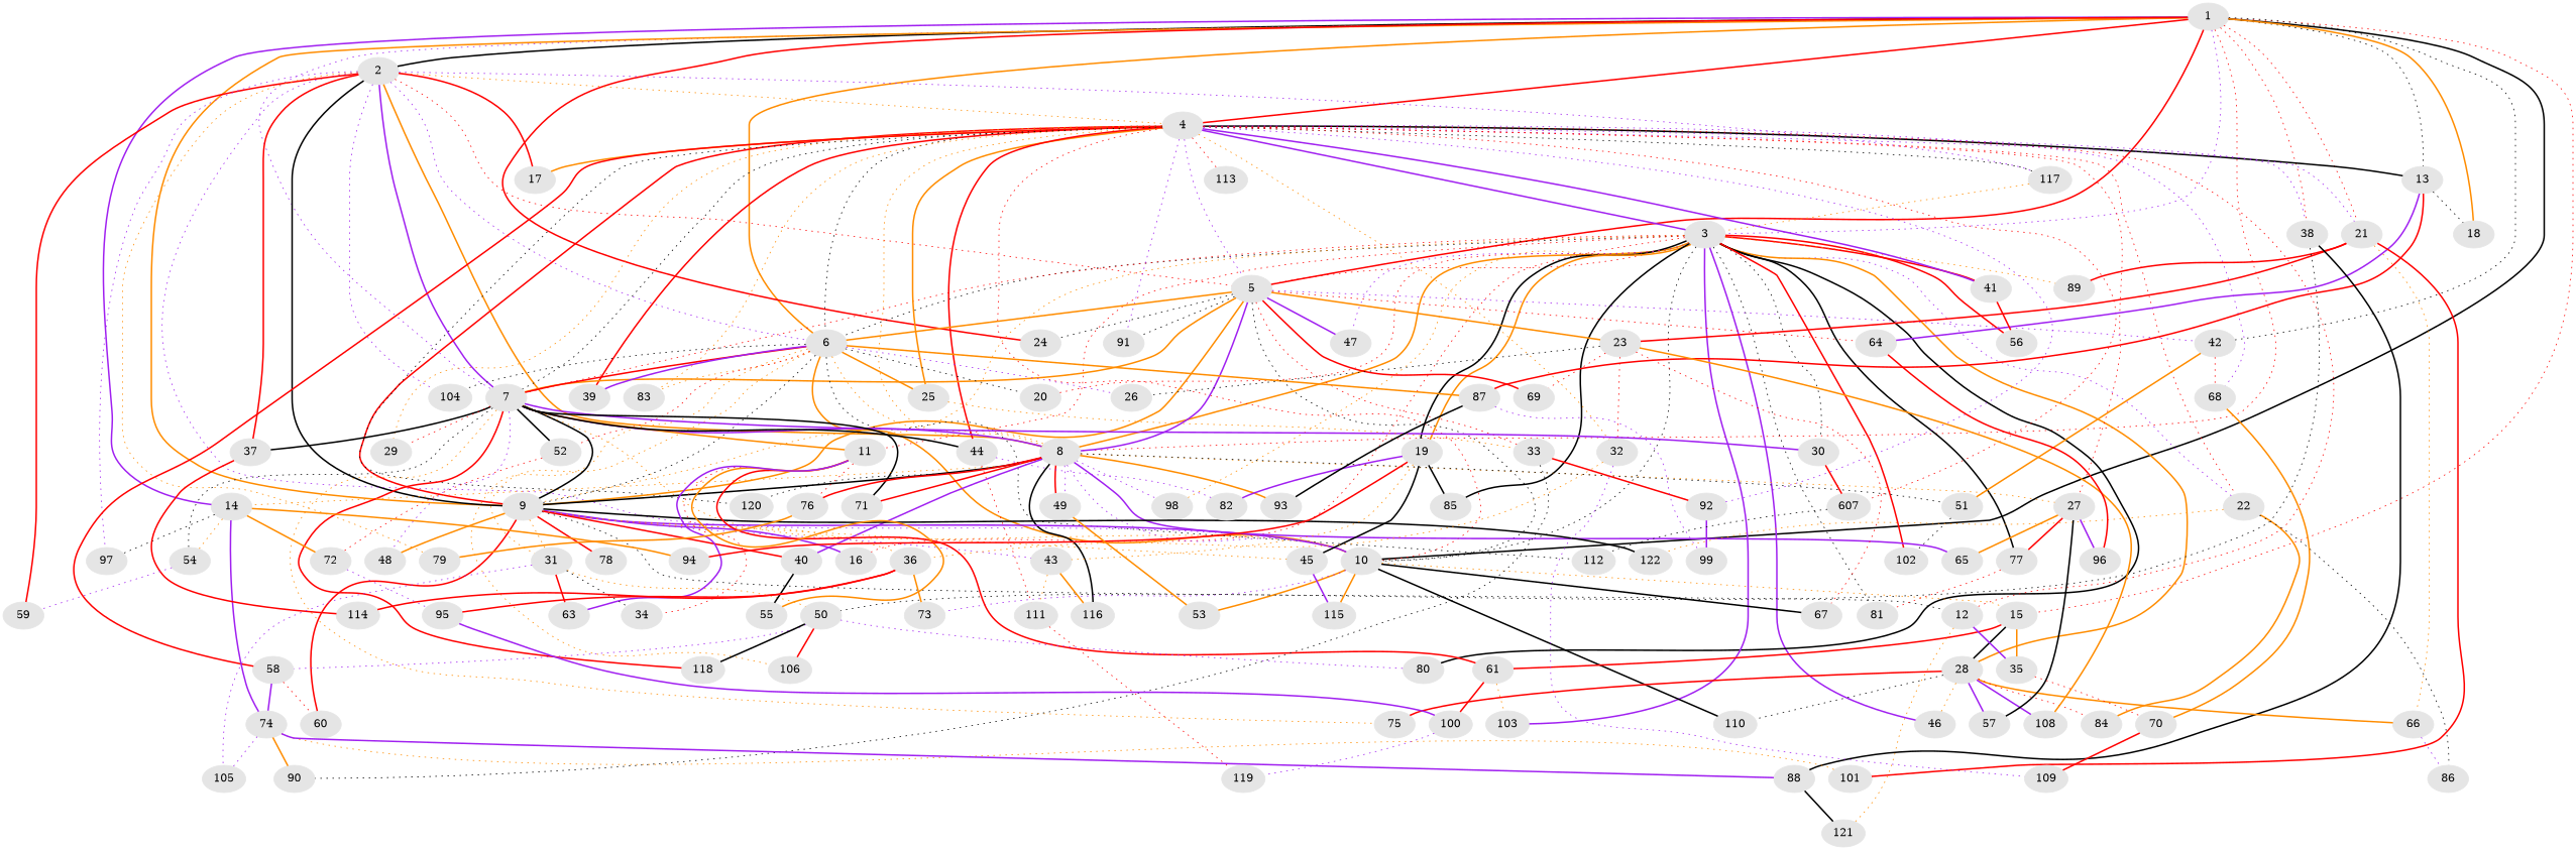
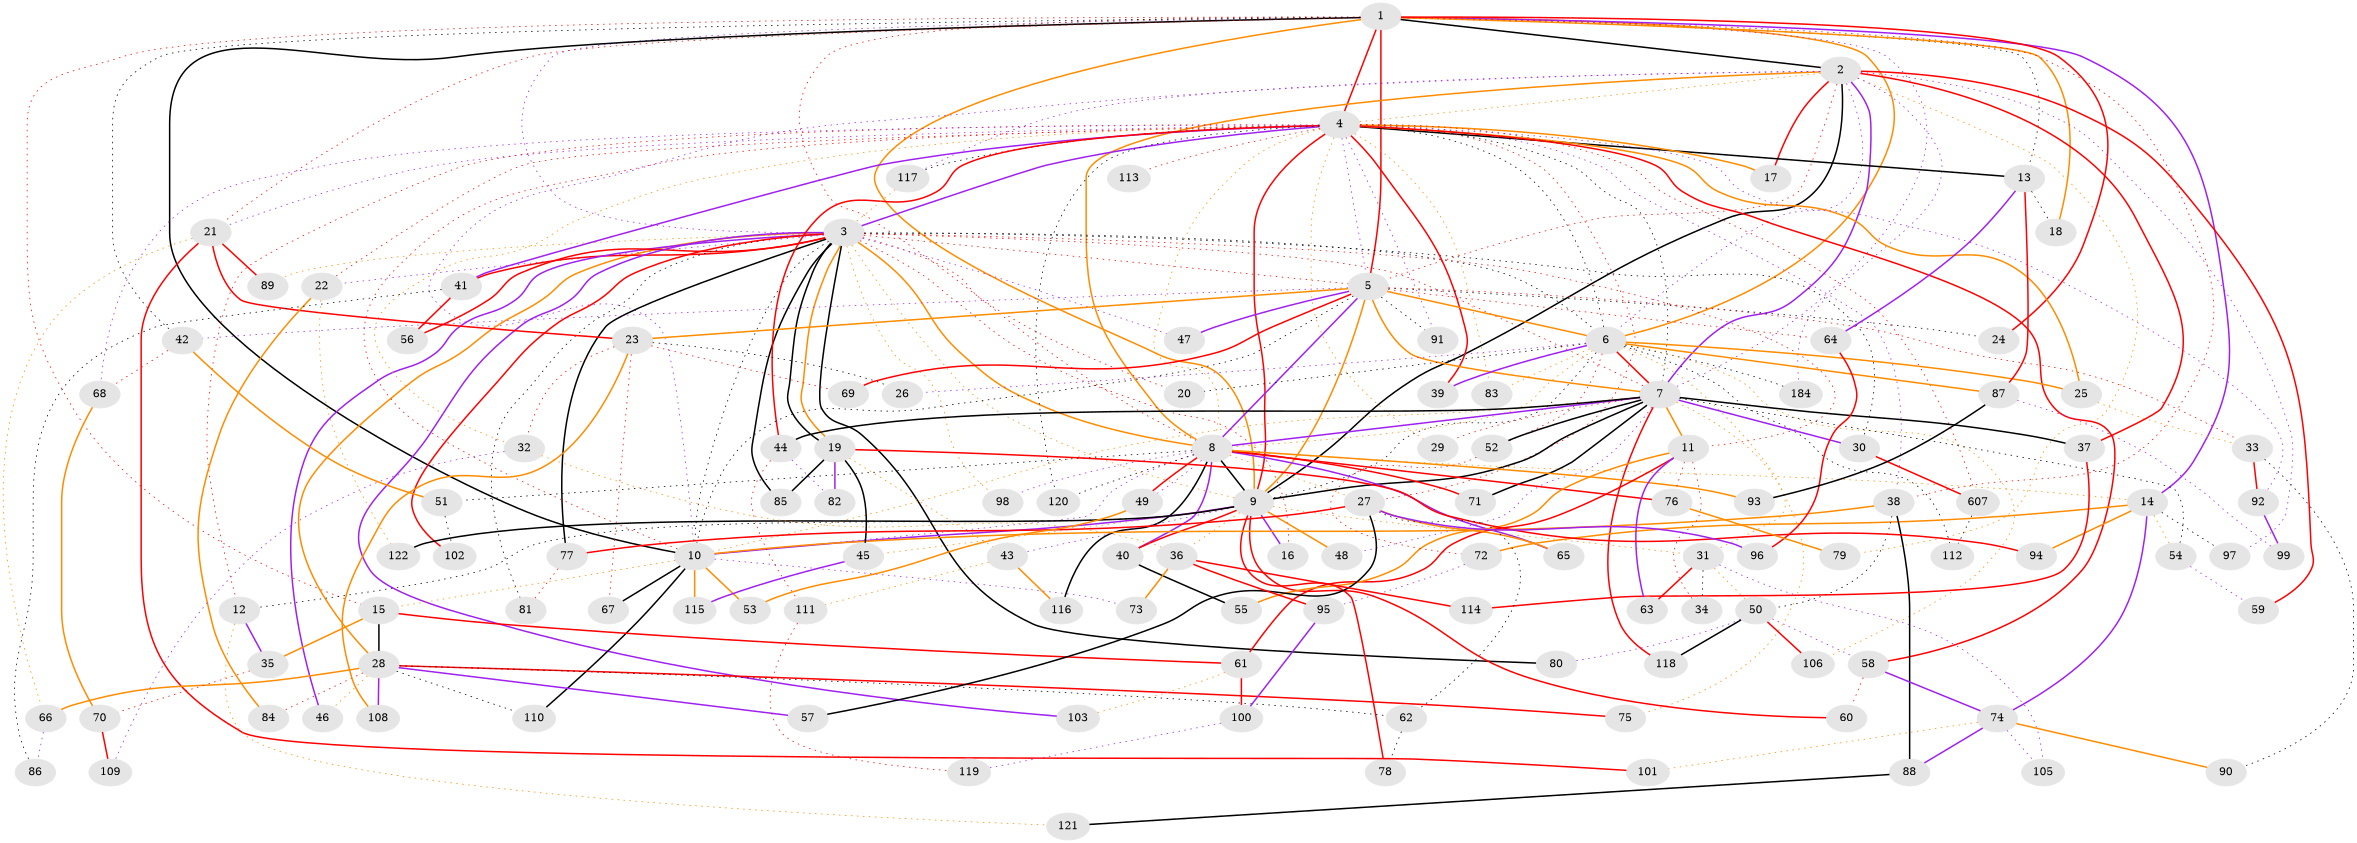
  graph {
    node [color=gray90 style=filled]
    edge [color=red style=dotted]
    1
    2
    3
    4
    5
    6
    7
    8
    9
    10
    13
    14
    15
    18
    21
    24
    38
    42
    17
    37
    59
    79
    97
-   104
+   104 [label=184]
    117
    11
    16
    19
    20
    22
    28
    30
    41
    46
    47
    56
    77
    80
    81
    85
    89
    98
    102
    103
    12
    25
    27
    29
    32
    39
    44
    58
    68
    83
    91
    92
    n57 [label=607]
    113
    120
    23
    33
    64
    69
    26
    31
    52
    87
    106
    112
    48
    54
    71
    75
    118
    40
    49
    51
    65
    76
    93
    116
    36
    43
    45
    60
    78
    122
    53
    67
    73
    110
    115
    72
    74
    94
    61
    35
    66
    101
    50
    88
    114
    34
    55
    63
    82
    84
    108
    57
+   62
    86
    121
    96
    109
    111
    70
    99
    90
    105
    95
    100
    119
    1 -- 2 [color=black style=bold]
    1 -- 3 [color=purple]
    1 -- 4 [style=bold]
    1 -- 5 [style=bold]
    1 -- 6 [color=darkorange style=bold]
    1 -- 7 [color=purple]
    1 -- 8
    1 -- 9 [color=darkorange style=bold]
    1 -- 10 [color=black style=bold]
    1 -- 13 [color=black]
    1 -- 14 [color=purple style=bold]
    1 -- 15
    1 -- 18 [color=darkorange style=bold]
    1 -- 21
    1 -- 24 [style=bold]
    1 -- 38
    1 -- 42 [color=black]
    2 -- 4 [color=darkorange]
    2 -- 5
    2 -- 6 [color=purple]
    2 -- 7 [color=purple style=bold]
    2 -- 8 [color=darkorange style=bold]
    2 -- 9 [color=black style=bold]
    2 -- 10 [color=purple]
    2 -- 17 [style=bold]
    2 -- 37 [style=bold]
    2 -- 59 [style=bold]
    2 -- 79 [color=darkorange]
    2 -- 97 [color=purple]
    2 -- 104 [color=purple]
    2 -- 117 [color=purple]
    3 -- 4 [color=purple style=bold]
    3 -- 5
    3 -- 6 [color=black]
    3 -- 7
    3 -- 8 [color=darkorange style=bold]
    3 -- 9 [color=darkorange]
    3 -- 10 [color=black]
    3 -- 11
    3 -- 16
    3 -- 19 [color=black style=bold]
    3 -- 19 [color=darkorange style=bold]
    3 -- 20
    3 -- 22 [color=purple]
    3 -- 28 [color=darkorange style=bold]
    3 -- 30 [color=black]
    3 -- 41 [style=bold]
    3 -- 46 [color=purple style=bold]
    3 -- 47 [color=purple]
    3 -- 56 [style=bold]
    3 -- 77 [color=black style=bold]
    3 -- 80 [color=black style=bold]
    3 -- 81 [color=black]
    3 -- 85 [color=black style=bold]
    3 -- 89 [color=darkorange]
    3 -- 98 [color=darkorange]
    3 -- 102 [style=bold]
    3 -- 103 [color=purple style=bold]
    4 -- 5 [color=purple]
    4 -- 6 [color=black]
    4 -- 7 [color=black]
    4 -- 8 [color=darkorange]
    4 -- 9 [style=bold]
    4 -- 10
    4 -- 13 [color=black style=bold]
    4 -- 21 [color=purple]
    4 -- 38 [color=purple]
    4 -- 17 [color=darkorange style=bold]
    4 -- 117 [color=black]
    4 -- 22
    4 -- 41 [color=purple style=bold]
    4 -- 12
    4 -- 25 [color=darkorange style=bold]
    4 -- 27
    4 -- 29 [color=darkorange]
    4 -- 32 [color=darkorange]
    4 -- 39 [style=bold]
    4 -- 44 [style=bold]
    4 -- 58 [style=bold]
    4 -- 68 [color=purple]
    4 -- 83 [color=darkorange]
    4 -- 91 [color=purple]
    4 -- 92 [color=purple]
    4 -- n57
    4 -- 113
    4 -- 120 [color=black]
    5 -- 6 [color=darkorange style=bold]
    5 -- 7 [color=darkorange style=bold]
    5 -- 8 [color=purple style=bold]
    5 -- 9 [color=darkorange style=bold]
    5 -- 10 [color=black]
    5 -- 24 [color=black]
    5 -- 42 [color=purple]
    5 -- 47 [color=purple style=bold]
    5 -- 91 [color=black]
    5 -- 23 [color=darkorange style=bold]
    5 -- 33
    5 -- 64
    5 -- 69 [style=bold]
    6 -- 7 [style=bold]
    6 -- 8 [color=darkorange]
    6 -- 9 [color=black]
-   6 -- 10 [color=darkorange style=bold]
+   38 -- 10 [color=darkorange style=bold]
    6 -- 104 [color=black]
    6 -- 20 [color=black]
    6 -- 25 [color=darkorange style=bold]
    6 -- 39 [color=purple style=bold]
    6 -- 83 [color=darkorange]
    6 -- 26 [color=purple]
    6 -- 31 [color=darkorange]
    6 -- 52
    6 -- 87 [color=darkorange style=bold]
    6 -- 106 [color=darkorange]
    6 -- 112 [color=black]
    7 -- 8 [color=purple style=bold]
    7 -- 9 [color=black style=bold]
    7 -- 10 [color=darkorange]
    7 -- 37 [color=black style=bold]
    7 -- 11 [color=darkorange style=bold]
    7 -- 30 [color=purple style=bold]
    7 -- 29
    7 -- 44 [color=black style=bold]
    7 -- 52 [color=black style=bold]
    7 -- 48 [color=purple]
    7 -- 54 [color=black]
    7 -- 71 [color=black style=bold]
    7 -- 75 [color=darkorange]
    7 -- 118 [style=bold]
    8 -- 9 [color=black style=bold]
    8 -- 10 [color=purple]
    8 -- 14 [color=darkorange]
    8 -- 98 [color=purple]
    8 -- 27 [color=darkorange]
    8 -- 120 [color=black]
    8 -- 71 [style=bold]
    8 -- 40 [color=purple style=bold]
    8 -- 49 [style=bold]
    8 -- 49 [color=purple]
    8 -- 51 [color=black]
    8 -- 65 [color=purple style=bold]
    8 -- 76 [style=bold]
    8 -- 93 [color=darkorange style=bold]
    8 -- 116 [color=black style=bold]
    9 -- 10 [color=purple style=bold]
    9 -- 16 [color=purple style=bold]
    9 -- 12 [color=black]
    9 -- 31 [color=darkorange]
    9 -- 48 [color=darkorange style=bold]
    9 -- 40 [style=bold]
    9 -- 36 [color=darkorange]
    9 -- 43 [color=purple]
    9 -- 45 [color=darkorange]
    9 -- 60 [style=bold]
    9 -- 78 [style=bold]
    9 -- 122 [color=black style=bold]
    10 -- 15 [color=darkorange]
    10 -- 53 [color=darkorange style=bold]
    10 -- 67 [color=black style=bold]
    10 -- 73 [color=purple]
    10 -- 110 [color=black style=bold]
    10 -- 115 [color=darkorange style=bold]
    13 -- 18 [color=black]
    13 -- 64 [color=purple style=bold]
    13 -- 87 [style=bold]
    14 -- 97 [color=black]
    14 -- 54 [color=darkorange]
    14 -- 72 [color=darkorange style=bold]
    14 -- 74 [color=purple style=bold]
    14 -- 94 [color=darkorange style=bold]
    15 -- 28 [color=black style=bold]
    15 -- 61 [style=bold]
    15 -- 35 [color=darkorange style=bold]
    21 -- 89 [style=bold]
    21 -- 23 [style=bold]
    21 -- 66 [color=darkorange]
    21 -- 101 [style=bold]
    38 -- 50 [color=black]
    38 -- 88 [color=black style=bold]
    42 -- 68
    42 -- 51 [color=darkorange style=bold]
    37 -- 114 [style=bold]
    117 -- 3 [color=darkorange]
    11 -- 76
    11 -- 61 [style=bold]
    11 -- 34
    11 -- 55 [color=darkorange style=bold]
    11 -- 63 [color=purple style=bold]
    19 -- 85 [color=black style=bold]
    19 -- 43 [color=darkorange]
    19 -- 45 [color=black style=bold]
    19 -- 94 [style=bold]
    19 -- 82 [color=purple style=bold]
    22 -- 122 [color=darkorange]
    22 -- 84 [color=darkorange style=bold]
    28 -- 46 [color=darkorange]
    28 -- 75 [style=bold]
    28 -- 110 [color=black]
    28 -- 66 [color=darkorange style=bold]
    28 -- 84
    28 -- 108 [color=purple style=bold]
    28 -- 57 [color=purple style=bold]
+   28 -- 62 [color=black]
    30 -- n57 [style=bold]
    41 -- 56 [style=bold]
-   22 -- 86 [color=black]
+   41 -- 86 [color=black]
    77 -- 81
    12 -- 35 [color=purple style=bold]
    12 -- 121 [color=darkorange]
    25 -- 33 [color=darkorange]
    27 -- 77 [style=bold]
    27 -- 65 [color=darkorange style=bold]
    27 -- 57 [color=black style=bold]
+   27 -- 62 [color=black]
    27 -- 96 [color=purple style=bold]
    32 -- 36 [color=darkorange]
    32 -- 109 [color=purple]
    44 -- 82 [color=purple]
    44 -- 111
    58 -- 60
    58 -- 74 [color=purple style=bold]
    68 -- 70 [color=darkorange style=bold]
    92 -- 99 [color=purple style=bold]
    n57 -- 112 [color=black]
    23 -- 32
    23 -- 69
    23 -- 26 [color=black]
    23 -- 67
    23 -- 108 [color=darkorange style=bold]
    33 -- 92 [style=bold]
    33 -- 90 [color=black]
    64 -- 96 [style=bold]
    31 -- 50 [color=darkorange]
    31 -- 34 [color=black]
    31 -- 63 [style=bold]
    31 -- 105 [color=purple]
    52 -- 72
    87 -- 93 [color=black style=bold]
    87 -- 99 [color=purple]
    54 -- 59 [color=purple]
    40 -- 55 [color=black style=bold]
    49 -- 53 [color=darkorange style=bold]
    51 -- 102 [color=black]
    76 -- 79 [color=darkorange style=bold]
    36 -- 73 [color=darkorange style=bold]
    36 -- 114 [style=bold]
    36 -- 95 [style=bold]
    43 -- 116 [color=darkorange style=bold]
    43 -- 111 [color=darkorange]
    45 -- 115 [color=purple style=bold]
    72 -- 95 [color=purple]
    74 -- 101 [color=darkorange]
    74 -- 88 [color=purple style=bold]
    74 -- 90 [color=darkorange style=bold]
    74 -- 105 [color=purple]
    61 -- 103 [color=darkorange]
    61 -- 100 [style=bold]
    35 -- 70
    66 -- 86 [color=purple]
    50 -- 80 [color=purple]
    50 -- 58 [color=purple]
    50 -- 106 [style=bold]
    50 -- 118 [color=black style=bold]
    88 -- 121 [color=black style=bold]
+   62 -- 78 [color=black]
    111 -- 119
    70 -- 109 [style=bold]
    95 -- 100 [color=purple style=bold]
    100 -- 119 [color=purple]
  }
